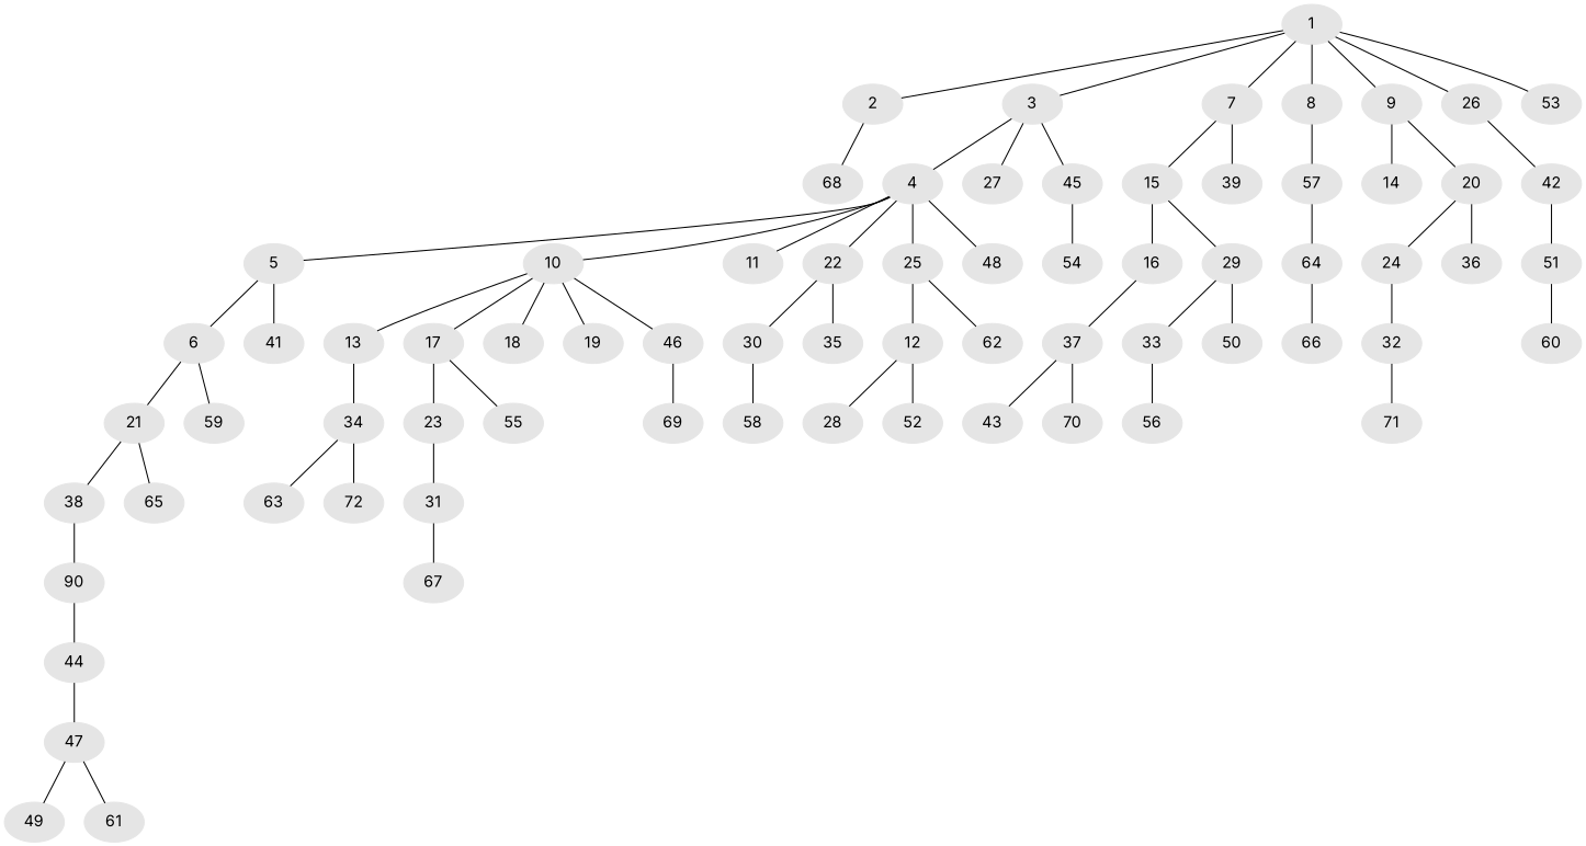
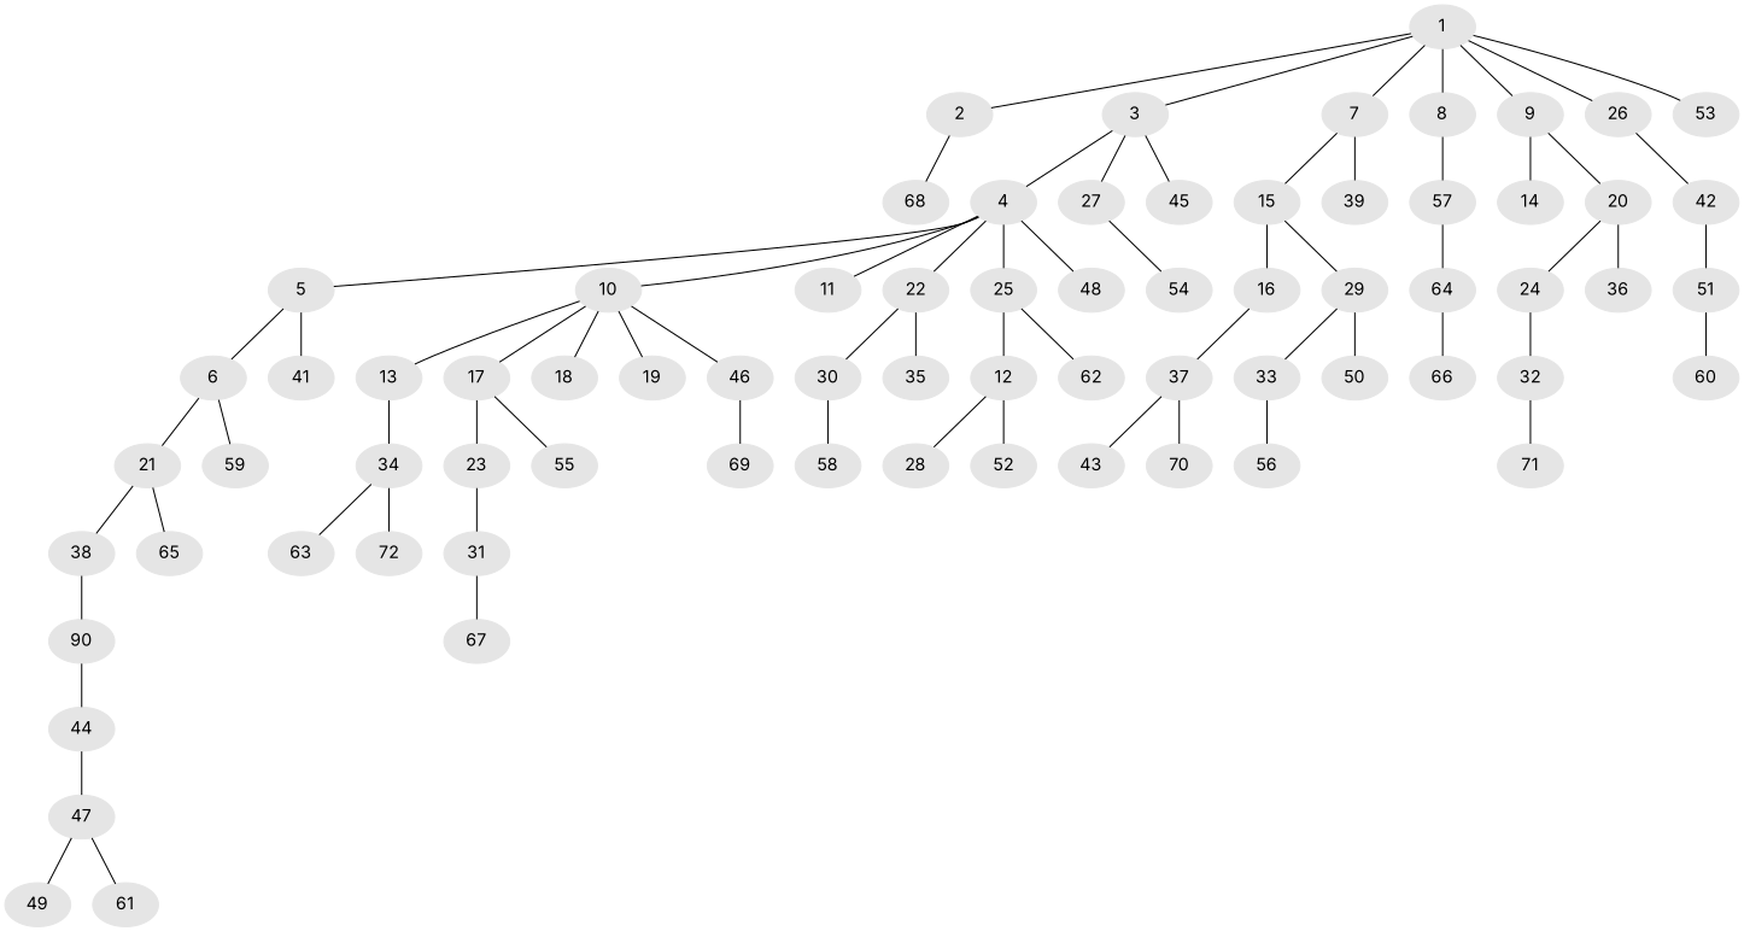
  graph {
    fontname=Inter
    node [color=gray90 fontname=Inter style=filled]
    edge [fontname=Inter weight=1.0]
    1
    2
    3
    7
    8
    9
    26
    53
    68
    4
    27
    45
    15
    39
    57
    14
    20
    42
    5
    10
    11
    22
    25
    48
    54
    6
    41
    13
    17
    18
    19
    46
    12
    28
    52
    30
    35
    62
    21
    59
    38
    65
    16
    29
    64
    24
    36
    34
    23
    55
    69
    63
    72
    37
    33
    50
    43
    70
    31
    32
    n61 [label=90]
    58
    67
    71
    51
    56
    44
    47
    60
    49
    61
    66
    1 -- 2
    1 -- 3
    1 -- 7
    1 -- 8
    1 -- 9
    1 -- 26
    1 -- 53
    2 -- 68
    3 -- 4
    3 -- 27
    3 -- 45
    7 -- 15
    7 -- 39
    8 -- 57
    9 -- 14 [weight=2.0]
    9 -- 20
    26 -- 42
    4 -- 5
    4 -- 10
    4 -- 11
    4 -- 22
    4 -- 25
    4 -- 48 [weight=3.0]
-   45 -- 54
+   27 -- 54
    15 -- 16
    15 -- 29
    57 -- 64
    20 -- 24
    20 -- 36
    42 -- 51
    5 -- 6
    5 -- 41
    10 -- 13
    10 -- 17
    10 -- 18
    10 -- 19
    10 -- 46
    22 -- 30
    22 -- 35 [weight=2.0]
    25 -- 12
    25 -- 62
    6 -- 21
    6 -- 59
    13 -- 34
    17 -- 23
    17 -- 55
    46 -- 69
    12 -- 28
    12 -- 52
    30 -- 58
    21 -- 38
    21 -- 65
    38 -- n61 [weight=3.0]
    16 -- 37
    29 -- 33
    29 -- 50
    64 -- 66
    24 -- 32
    34 -- 63
    34 -- 72 [weight=2.0]
    23 -- 31
    37 -- 43
    37 -- 70
    33 -- 56
    31 -- 67
    32 -- 71
    n61 -- 44
    51 -- 60
    44 -- 47
    47 -- 49
    47 -- 61
  }
